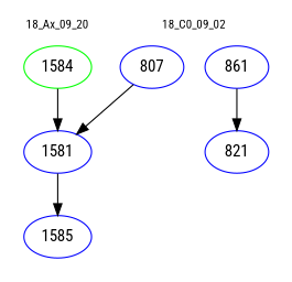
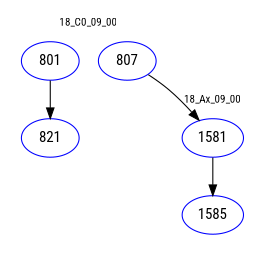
  digraph {
    fontname="Roboto Condensed"
    node [color=blue fontname="Roboto Condensed"]
    edge [color=black fontname="Roboto Condensed"]
-   n1 [color=green label=1584]
    n2 [label=1581]
    n3 [label=1585]
    n4 [label=807]
-   n5 [label=861]
+   n5 [label=801]
    n6 [label=821]
    subgraph cluster_1 {
      color=white
      fontsize=10
-     label="18_Ax_09_20"
-     n1
+     label="18_Ax_09_00"
      n2
      n3
    }
    subgraph cluster_2 {
      color=white
      fontsize=10
-     label="18_C0_09_02"
+     label="18_C0_09_00"
      n4
      n5
      n6
    }
-   n1 -> n2
    n2 -> n3
    n4 -> n2
    n5 -> n6
  }
